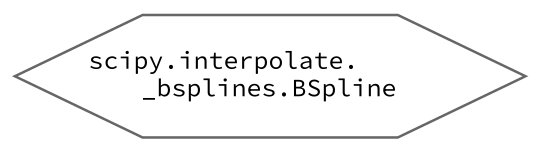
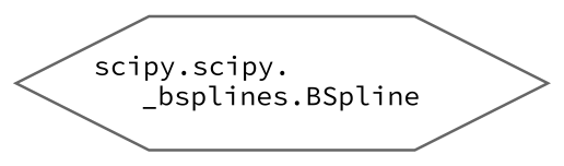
  digraph {
    rankdir=TB
    fontname="Source Code Pro"
-   n1 [color=grey40 fillcolor=white fontname="Source Code Pro" fontsize=10 height=0.2 label="scipy.interpolate.\l_bsplines.BSpline" shape=hexagon style=filled width=0.4]
+   n1 [color=grey40 fillcolor=white fontname="Source Code Pro" fontsize=10 height=0.2 label="scipy.scipy.\l_bsplines.BSpline" shape=hexagon style=filled width=0.4]
  }
